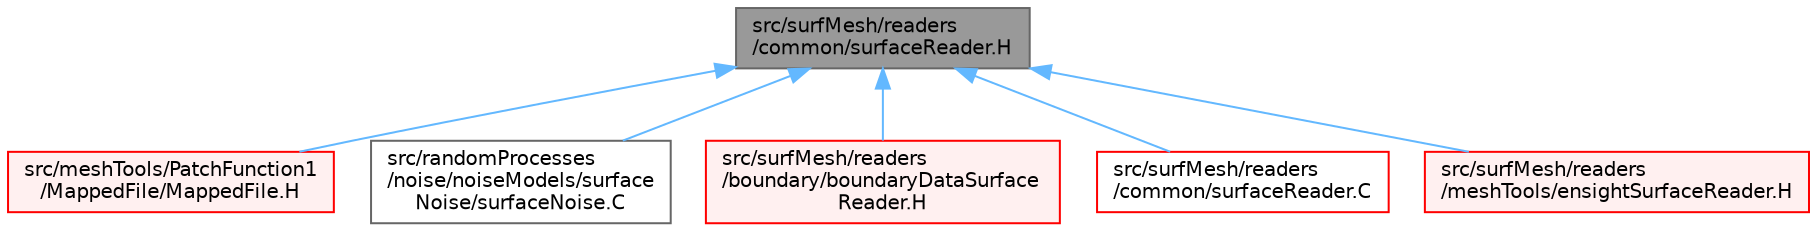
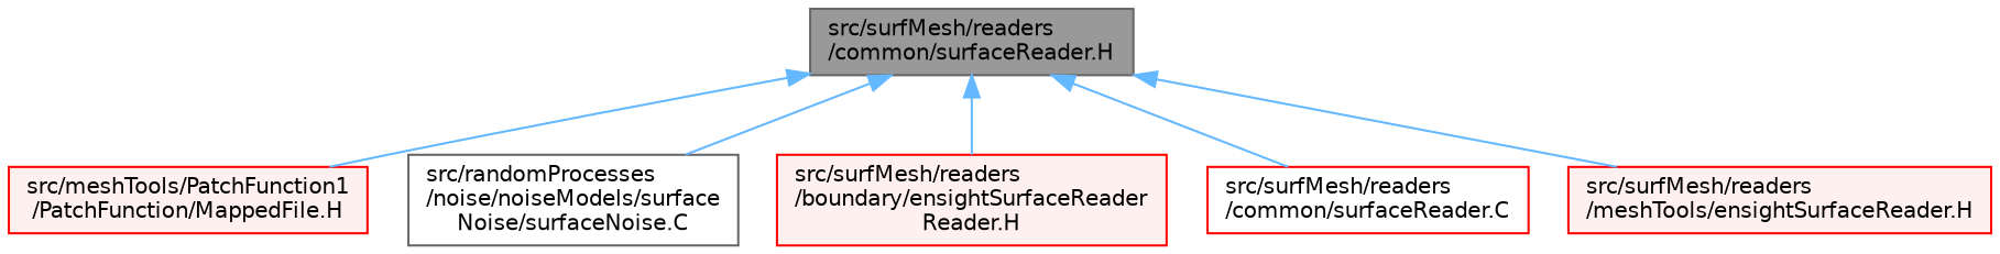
  digraph {
    node [color=red fillcolor="#FFF0F0" fontname=Helvetica fontsize=10 shape=box style=filled]
    edge [color=steelblue1 dir=back fontname=Helvetica fontsize=10 labelfontname=Helvetica labelfontsize=10 style=solid]
    n1 [color=gray40 fillcolor=grey60 fontcolor=black height=0.2 label="src/surfMesh/readers\l/common/surfaceReader.H" width=0.4]
-   n2 [height=0.2 label="src/meshTools/PatchFunction1\l/MappedFile/MappedFile.H" width=0.4]
+   n2 [height=0.2 label="src/meshTools/PatchFunction1\l/PatchFunction/MappedFile.H" width=0.4]
    n3 [color=grey40 fillcolor=white height=0.2 label="src/randomProcesses\l/noise/noiseModels/surface\lNoise/surfaceNoise.C" width=0.4]
-   n4 [height=0.2 label="src/surfMesh/readers\l/boundary/boundaryDataSurface\lReader.H" width=0.4]
+   n4 [height=0.2 label="src/surfMesh/readers\l/boundary/ensightSurfaceReader\lReader.H" width=0.4]
    n5 [fillcolor=white height=0.2 label="src/surfMesh/readers\l/common/surfaceReader.C" width=0.4]
    n6 [height=0.2 label="src/surfMesh/readers\l/meshTools/ensightSurfaceReader.H" width=0.4]
    n1 -> n2
    n1 -> n3
    n1 -> n4
    n1 -> n5
    n1 -> n6
  }
